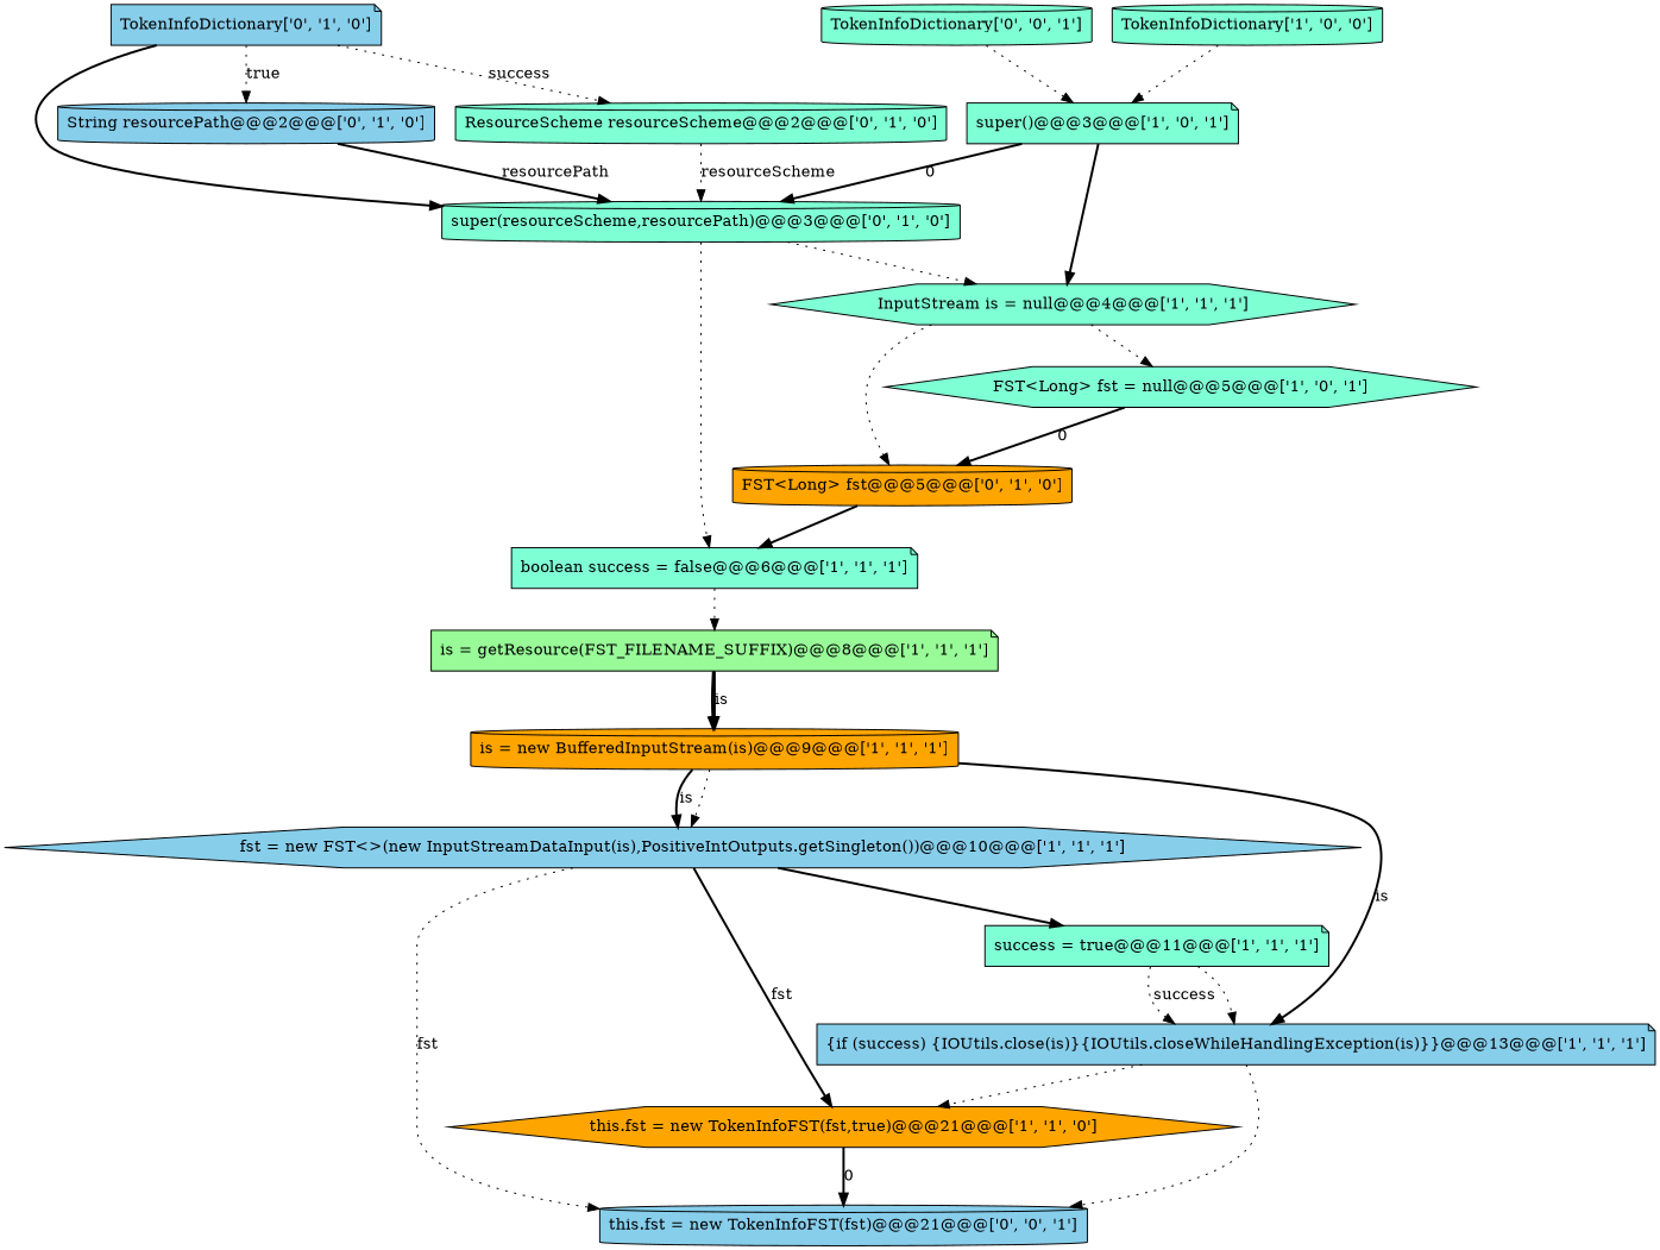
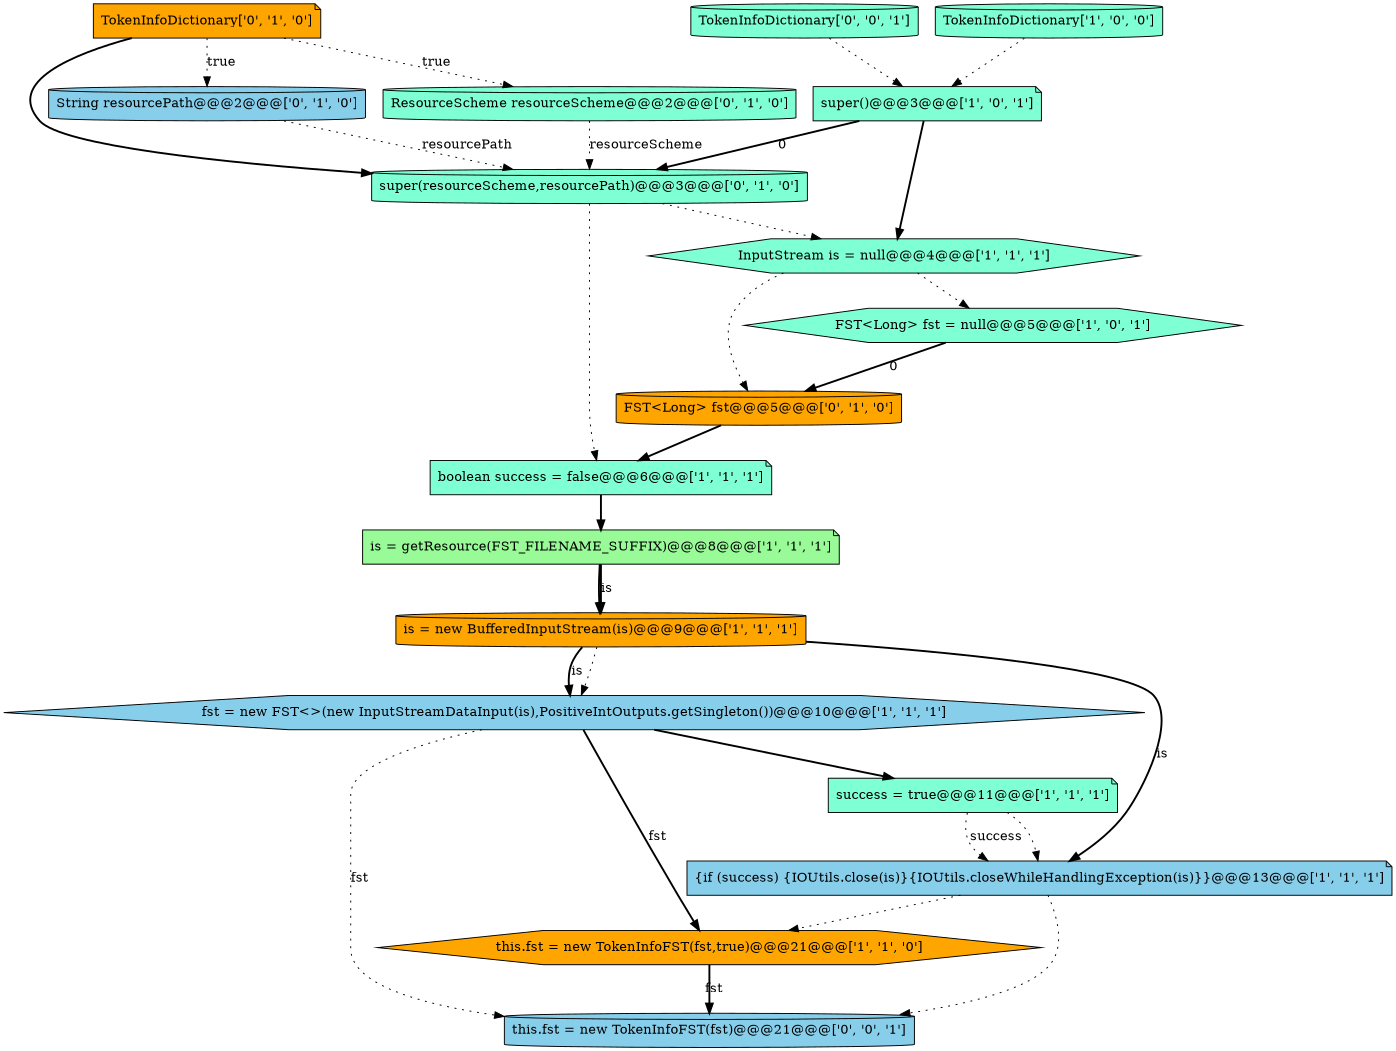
  digraph {
    node [fillcolor=aquamarine shape=cylinder style=filled]
    edge [style=dotted]
    n1 [label="InputStream is = null@@@4@@@['1', '1', '1']" shape=hexagon]
    n2 [label="FST<Long> fst = null@@@5@@@['1', '0', '1']" shape=hexagon]
    n3 [fillcolor=orange label="FST<Long> fst@@@5@@@['0', '1', '0']"]
    n4 [label="boolean success = false@@@6@@@['1', '1', '1']" shape=note]
    n5 [fillcolor=skyblue label="{if (success) {IOUtils.close(is)}{IOUtils.closeWhileHandlingException(is)}}@@@13@@@['1', '1', '1']" shape=note]
    n6 [fillcolor=orange label="this.fst = new TokenInfoFST(fst,true)@@@21@@@['1', '1', '0']" shape=hexagon]
    n7 [fillcolor=skyblue label="this.fst = new TokenInfoFST(fst)@@@21@@@['0', '0', '1']"]
    n8 [label="success = true@@@11@@@['1', '1', '1']" shape=note]
-   n9 [fillcolor=skyblue label="TokenInfoDictionary['0', '1', '0']" shape=note]
+   n9 [fillcolor=orange label="TokenInfoDictionary['0', '1', '0']" shape=note]
    n10 [label="super(resourceScheme,resourcePath)@@@3@@@['0', '1', '0']"]
    n11 [fillcolor=skyblue label="String resourcePath@@@2@@@['0', '1', '0']"]
    n12 [label="ResourceScheme resourceScheme@@@2@@@['0', '1', '0']"]
    n13 [label="super()@@@3@@@['1', '0', '1']" shape=note]
    n14 [label="TokenInfoDictionary['0', '0', '1']"]
    n15 [label="TokenInfoDictionary['1', '0', '0']"]
    n16 [fillcolor=palegreen label="is = getResource(FST_FILENAME_SUFFIX)@@@8@@@['1', '1', '1']" shape=note]
    n17 [fillcolor=orange label="is = new BufferedInputStream(is)@@@9@@@['1', '1', '1']"]
    n18 [fillcolor=skyblue label="fst = new FST<>(new InputStreamDataInput(is),PositiveIntOutputs.getSingleton())@@@10@@@['1', '1', '1']" shape=hexagon]
    n1 -> n2
    n1 -> n3
    n2 -> n3 [label=0 style=bold]
    n3 -> n4 [style=bold]
-   n4 -> n16
+   n4 -> n16 [style=bold]
    n5 -> n6
    n5 -> n7
-   n6 -> n7 [label=0 style=bold]
+   n6 -> n7 [label=fst style=bold]
    n8 -> n5
    n8 -> n5 [label=success]
    n9 -> n10 [style=bold]
    n9 -> n11 [label=true]
-   n9 -> n12 [label=success]
+   n9 -> n12 [label=true]
    n10 -> n1
    n10 -> n4
-   n11 -> n10 [label=resourcePath style=bold]
+   n11 -> n10 [label=resourcePath]
    n12 -> n10 [label=resourceScheme]
    n13 -> n1 [style=bold]
    n13 -> n10 [label=0 style=bold]
    n14 -> n13
    n15 -> n13
    n16 -> n17 [style=bold]
    n16 -> n17 [label=is style=bold]
    n17 -> n5 [label=is style=bold]
    n17 -> n18
    n17 -> n18 [label=is style=bold]
    n18 -> n6 [label=fst style=bold]
    n18 -> n7 [label=fst]
    n18 -> n8 [style=bold]
  }
